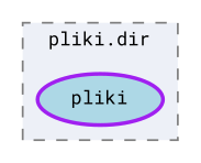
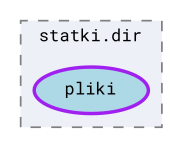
  digraph {
    compound=true
    fontname="Roboto Mono"
    n1 [color=purple fillcolor=lightblue fontname="Roboto Mono" fontsize=10 height=0.2 label=pliki shape=ellipse style="filled,bold" width=0.4]
    subgraph cluster_1 {
      bgcolor="#edf0f7"
      fontsize=10
-     label="pliki.dir"
+     label="statki.dir"
      pencolor=grey50
      style="filled,dashed"
      n1
    }
  }
